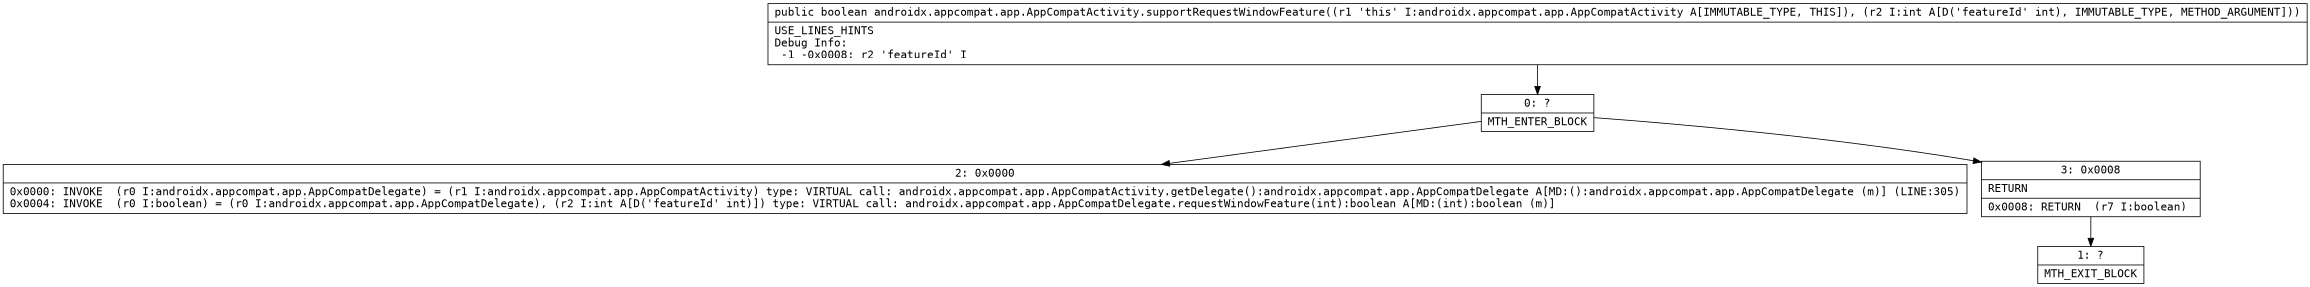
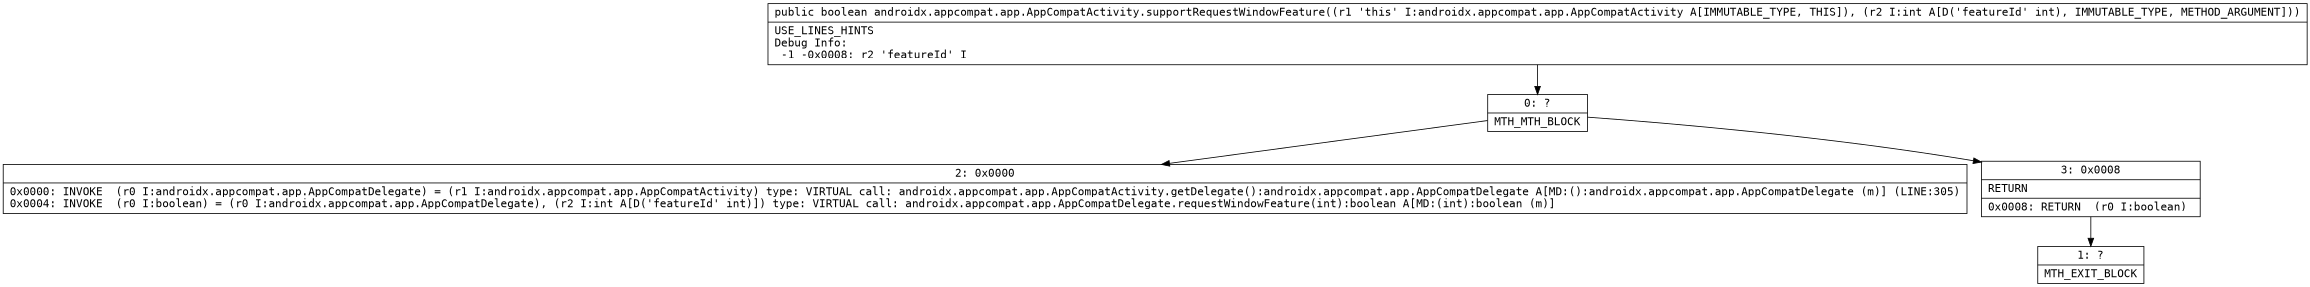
  digraph {
    fontname="DejaVu Sans Mono"
    node [fontname="DejaVu Sans Mono" shape=record]
    edge [fontname="DejaVu Sans Mono"]
-   n1 [label="{0\:\ ?|MTH_ENTER_BLOCK\l}"]
+   n1 [label="{0\:\ ?|MTH_MTH_BLOCK\l}"]
    n2 [label="{2\:\ 0x0000|0x0000: INVOKE  (r0 I:androidx.appcompat.app.AppCompatDelegate) = (r1 I:androidx.appcompat.app.AppCompatActivity) type: VIRTUAL call: androidx.appcompat.app.AppCompatActivity.getDelegate():androidx.appcompat.app.AppCompatDelegate A[MD:():androidx.appcompat.app.AppCompatDelegate (m)] (LINE:305)\l0x0004: INVOKE  (r0 I:boolean) = (r0 I:androidx.appcompat.app.AppCompatDelegate), (r2 I:int A[D('featureId' int)]) type: VIRTUAL call: androidx.appcompat.app.AppCompatDelegate.requestWindowFeature(int):boolean A[MD:(int):boolean (m)]\l}"]
-   n3 [label="{3\:\ 0x0008|RETURN\l|0x0008: RETURN  (r7 I:boolean) \l}"]
+   n3 [label="{3\:\ 0x0008|RETURN\l|0x0008: RETURN  (r0 I:boolean) \l}"]
    n4 [label="{1\:\ ?|MTH_EXIT_BLOCK\l}"]
    n5 [label="{public boolean androidx.appcompat.app.AppCompatActivity.supportRequestWindowFeature((r1 'this' I:androidx.appcompat.app.AppCompatActivity A[IMMUTABLE_TYPE, THIS]), (r2 I:int A[D('featureId' int), IMMUTABLE_TYPE, METHOD_ARGUMENT]))  | USE_LINES_HINTS\lDebug Info:\l  \-1 \-0x0008: r2 'featureId' I\l}"]
    n1 -> n2
    n1 -> n3
    n3 -> n4
    n5 -> n1
  }
